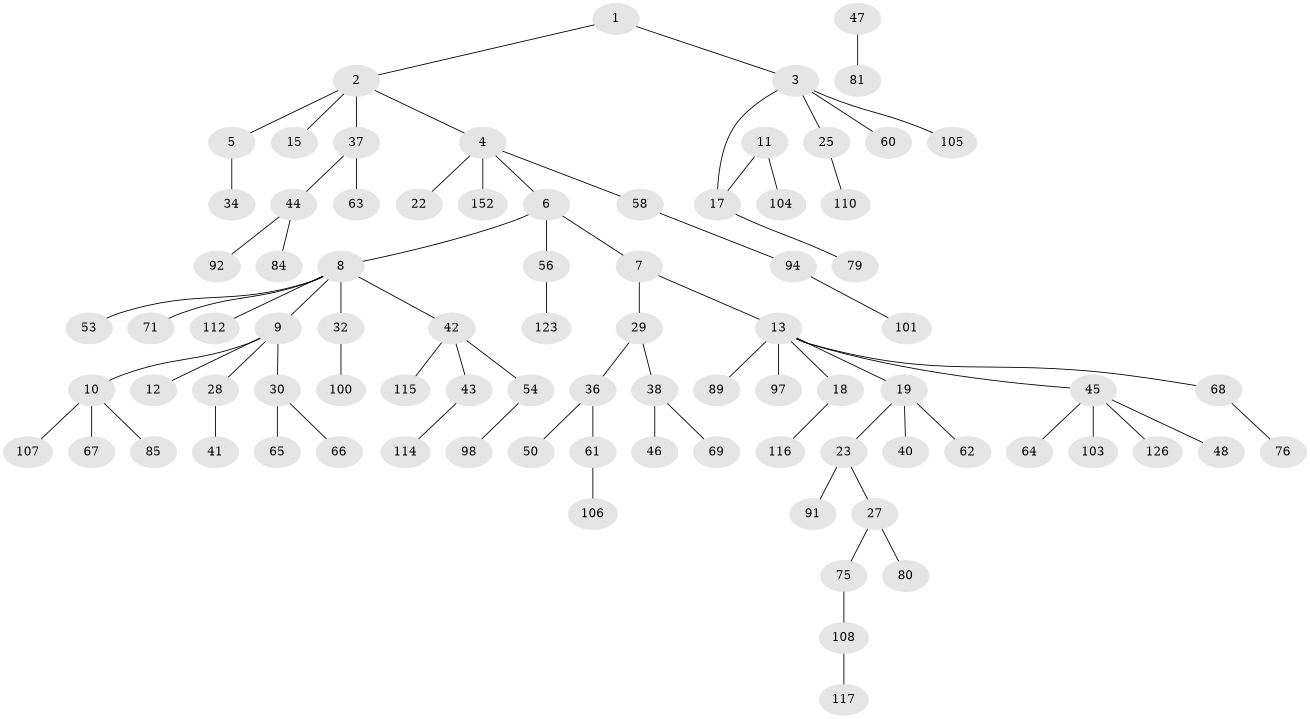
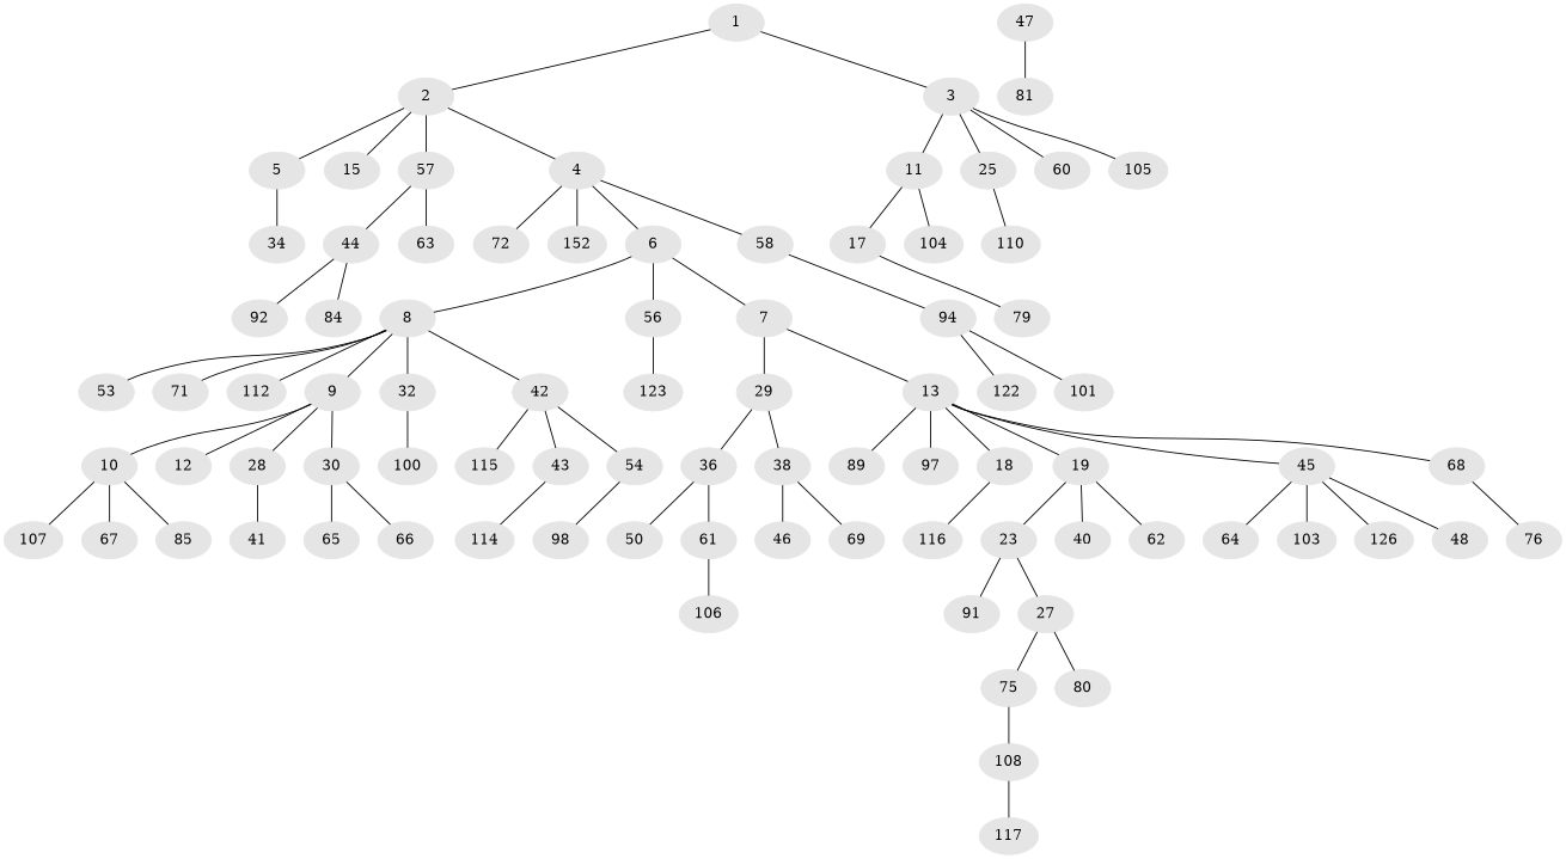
  graph {
    node [color=gray90 style=filled]
    2 [super="+31"]
    4 [super="+22"]
    5 [super="+16"]
    15 [super="+20"]
-   37 [super="+77"]
+   37 [super="+77" label=57]
    1
    3 [super="+21"]
    11 [super="+96"]
    25
    60
    105 [super="+119"]
    6 [super="+35"]
    58
-   72 [label=22]
+   72
    n15 [label=152]
    34
    44
    63
    17 [super="+70"]
    104 [super="+113"]
    110
    7 [super="+49"]
    8 [super="+14"]
    56
    94 [super="+95"]
    13 [super="+24"]
    29 [super="+33"]
    9 [super="+73"]
    32
    42 [super="+90"]
    53 [super="+74"]
    71 [super="+124"]
    112
    123
    18
    19 [super="+26"]
    45 [super="+52"]
    68 [super="+109"]
    89
    97
    36
    38 [super="+87"]
    10 [super="+78"]
    12
    28 [super="+57"]
    30 [super="+39"]
    100
    43
    54 [super="+59"]
    115
    81 [super="+82"]
    47
    67
    85
    107
    41 [super="+83"]
    65
    66
    79
    116
    23
    40
    62
    48
    64
    103
    n67 [label=126]
    76
    27 [super="+86"]
    91 [super="+99"]
    75
    80
    108 [super="+111"]
    50 [super="+55"]
    61 [super="+93"]
    46
    69
    106
    84 [super="+88"]
    92 [super="+121"]
    114
    98
    101
+   122
    117
    2 -- 4
    2 -- 5
    2 -- 15
    2 -- 37
    4 -- 6
    4 -- 58
    4 -- 72
    4 -- n15
    5 -- 34
    37 -- 44
    37 -- 63
    1 -- 2
    1 -- 3
-   3 -- 17
+   3 -- 11
    3 -- 25
    3 -- 60
    3 -- 105
    11 -- 17
    11 -- 104
    25 -- 110
    6 -- 7
    6 -- 8
    6 -- 56
    58 -- 94
    44 -- 84
    44 -- 92
    17 -- 79
    7 -- 13
    7 -- 29
    8 -- 9
    8 -- 32
    8 -- 42
    8 -- 53
    8 -- 71
    8 -- 112
    56 -- 123
    94 -- 101
+   94 -- 122
    13 -- 18
    13 -- 19
    13 -- 45
    13 -- 68
    13 -- 89
    13 -- 97
    29 -- 36
    29 -- 38
    9 -- 10
    9 -- 12
    9 -- 28
    9 -- 30
    32 -- 100
    42 -- 43
    42 -- 54
    42 -- 115
    18 -- 116
    19 -- 23
    19 -- 40
    19 -- 62
    45 -- 48
    45 -- 64
    45 -- 103
    45 -- n67
    68 -- 76
    36 -- 50
    36 -- 61
    38 -- 46
    38 -- 69
    10 -- 67
    10 -- 85
    10 -- 107
    28 -- 41
    30 -- 65
    30 -- 66
    43 -- 114
    54 -- 98
    47 -- 81
    23 -- 27
    23 -- 91
    27 -- 75
    27 -- 80
    75 -- 108
    108 -- 117
    61 -- 106
  }
